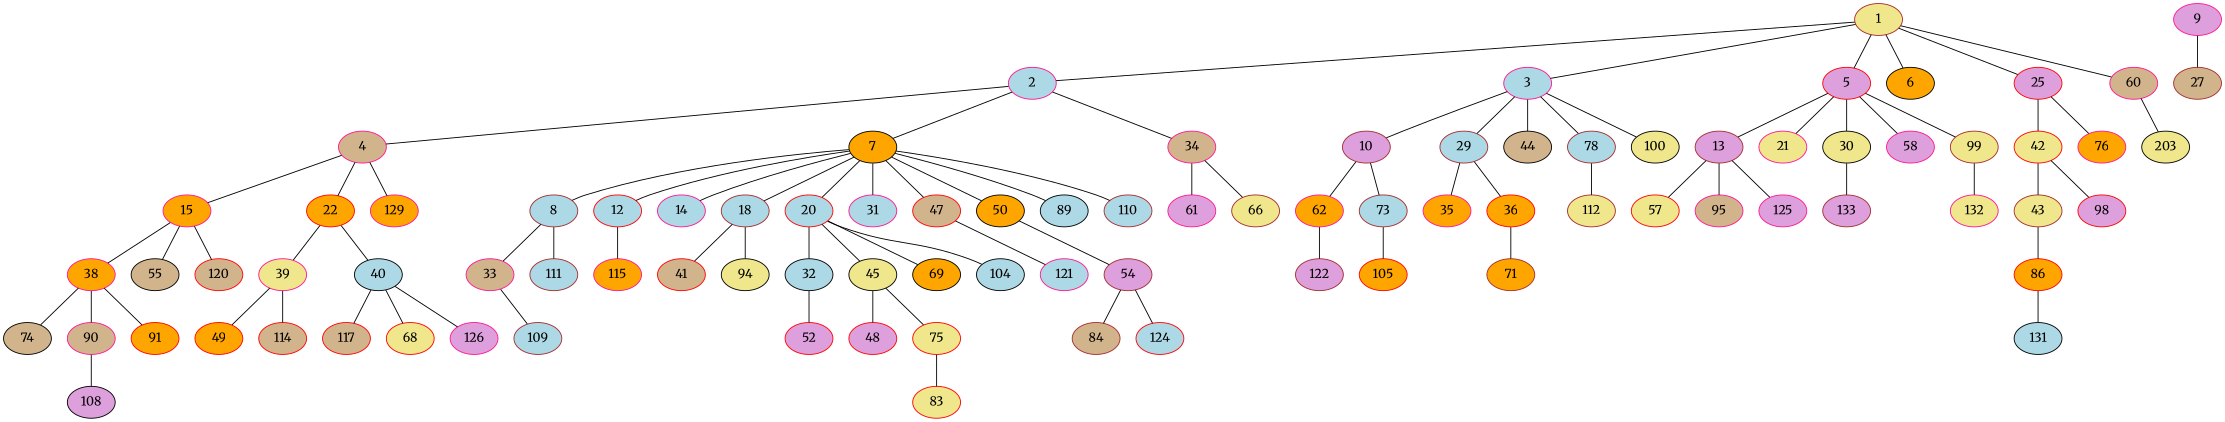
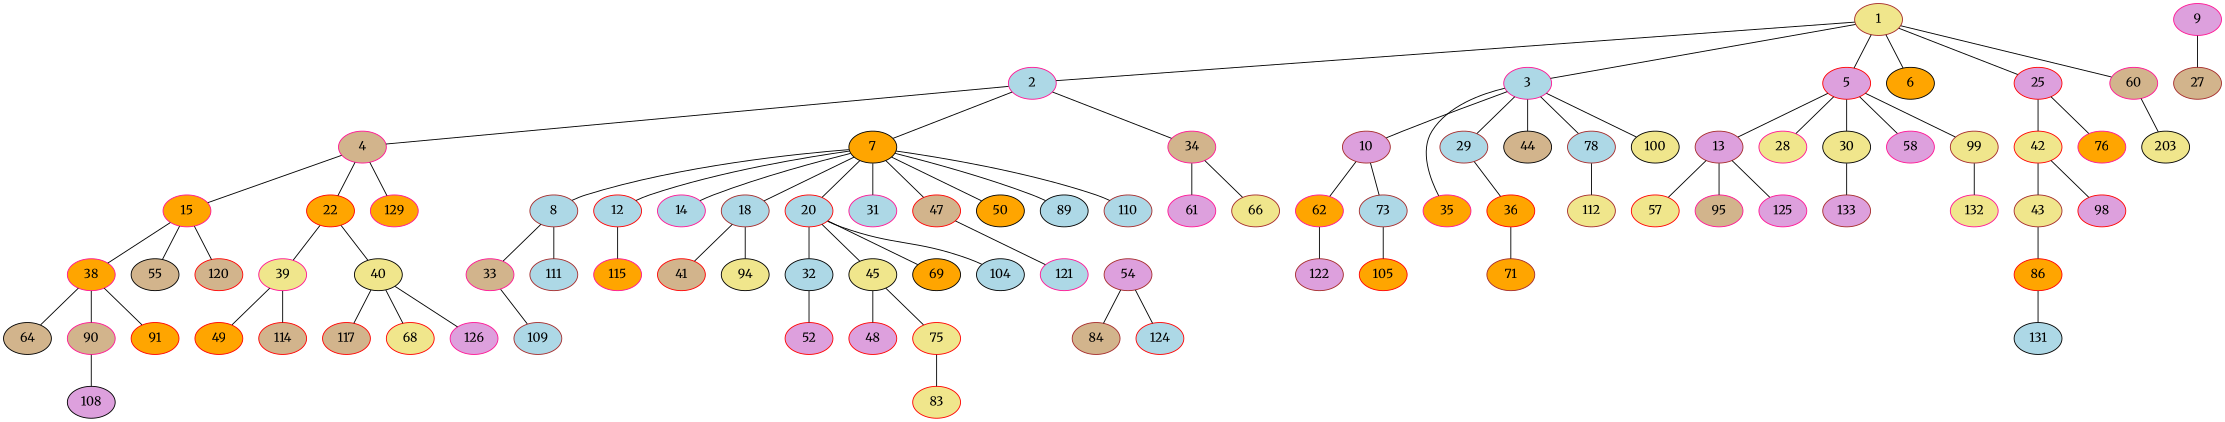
  graph {
    fontname=Merriweather
    node [color=deeppink fillcolor=lightblue fontname=Merriweather style=filled]
    edge [fontname=Merriweather]
    1 [color=brown fillcolor=khaki super="+101"]
    2 [super="+11"]
    3 [super="+27"]
    5 [color=red fillcolor=plum super="+21"]
    6 [color=black fillcolor=orange]
    25 [color=red fillcolor=plum super="+119"]
    60 [fillcolor=tan super="+67"]
    4 [fillcolor=tan super="+16"]
    7 [color=black fillcolor=orange super="+19"]
    34 [fillcolor=tan]
    10 [color=brown fillcolor=plum super="+80"]
    29 [color=brown super="+98"]
    35 [fillcolor=orange]
    44 [color=black fillcolor=tan]
    78 [color=brown super="+88"]
    100 [color=black fillcolor=khaki]
    13 [color=brown fillcolor=plum super="+26"]
-   28 [fillcolor=khaki super="+128" label=21]
+   28 [fillcolor=khaki super="+128"]
    30 [color=black fillcolor=khaki super="+82"]
    58 [fillcolor=plum]
    99 [color=brown fillcolor=khaki super="+113"]
    42 [color=red fillcolor=khaki super="+85"]
    76 [fillcolor=orange super="+116"]
    n24 [color=black fillcolor=khaki label=203]
    15 [fillcolor=orange super="+107"]
    22 [color=red fillcolor=orange super="+23"]
    129 [fillcolor=orange]
    8 [color=brown super="+63"]
    12 [color=red super="+17"]
    14 [super="+92"]
    18 [color=brown super="+24"]
    20 [color=red super="+37"]
    31
    47 [color=red fillcolor=tan super="+118"]
    50 [color=black fillcolor=orange]
    89 [color=black]
    110 [color=brown]
    9 [fillcolor=plum super="+70"]
    n39 [color=brown fillcolor=tan label=27]
    61 [fillcolor=plum super="+81"]
    66 [color=brown fillcolor=khaki]
    62 [fillcolor=orange]
    73 [color=brown]
    36 [color=red fillcolor=orange super="+97"]
    112 [color=brown fillcolor=khaki]
    38 [fillcolor=orange super="+51"]
    55 [color=black fillcolor=tan super="+64"]
    120 [color=red fillcolor=tan]
    39 [fillcolor=khaki super="+46"]
-   40 [color=black super="+123"]
+   40 [color=black fillcolor=khaki super="+123"]
    117 [color=red fillcolor=tan]
    57 [color=red fillcolor=khaki super="+65"]
    95 [fillcolor=tan]
    125 [fillcolor=plum]
    133 [color=brown fillcolor=plum]
    132 [fillcolor=khaki]
    33 [fillcolor=tan]
    111 [color=brown]
    115 [fillcolor=orange]
    41 [color=red fillcolor=tan super="+87"]
    94 [color=black fillcolor=khaki super="+106"]
    32 [color=black super="+130"]
    45 [color=black fillcolor=khaki super="+56"]
    69 [color=black fillcolor=orange]
    104 [color=black]
    121
    54 [color=brown fillcolor=plum super="+79"]
    109 [color=brown]
    122 [color=brown fillcolor=plum]
    105 [color=red fillcolor=orange]
-   74 [color=black fillcolor=tan super="+127"]
+   74 [color=black fillcolor=tan super="+127" label=64]
    90 [fillcolor=tan super="+102"]
    91 [color=red fillcolor=orange]
    52 [color=red fillcolor=plum super="+72"]
    48 [color=red fillcolor=plum]
    75 [color=red fillcolor=khaki]
    49 [color=red fillcolor=orange super="+53"]
    114 [color=red fillcolor=tan]
    68 [color=red fillcolor=khaki]
    126 [fillcolor=plum]
    43 [color=brown fillcolor=khaki super="+59"]
    n82 [color=red fillcolor=plum label=98]
    71 [color=brown fillcolor=orange]
    108 [color=black fillcolor=plum]
    86 [color=red fillcolor=orange]
    131 [color=black super="+134"]
    83 [color=red fillcolor=khaki]
    84 [color=brown fillcolor=tan super="+93"]
    124 [color=red]
    1 -- 2
    1 -- 3
    1 -- 5
    1 -- 6
    1 -- 25
    1 -- 60
    2 -- 4
    2 -- 7
    2 -- 34
    3 -- 10
    3 -- 29
-   29 -- 35
+   3 -- 35
    3 -- 44
    3 -- 78
    3 -- 100
    5 -- 13
    5 -- 28
    5 -- 30
    5 -- 58
    5 -- 99
    25 -- 42
    25 -- 76
    60 -- n24
    4 -- 15
    4 -- 22
    4 -- 129
    7 -- 8
    7 -- 12
    7 -- 14
    7 -- 18
    7 -- 20
    7 -- 31
    7 -- 47
    7 -- 50
    7 -- 89
    7 -- 110
    34 -- 61
    34 -- 66
    10 -- 62
    10 -- 73
    29 -- 36
    78 -- 112
    13 -- 57
    13 -- 95
    13 -- 125
    30 -- 133
    99 -- 132
    42 -- 43
    42 -- n82
    15 -- 38
    15 -- 55
    15 -- 120
    22 -- 39
    22 -- 40
    8 -- 33
    8 -- 111
    12 -- 115
    18 -- 41
    18 -- 94
    20 -- 32
    20 -- 45
    20 -- 69
    20 -- 104
    47 -- 121
-   50 -- 54
    9 -- n39
    62 -- 122
    73 -- 105
    36 -- 71
    38 -- 74
    38 -- 90
    38 -- 91
    39 -- 49
    39 -- 114
    40 -- 117
    40 -- 68
    40 -- 126
    33 -- 109
    32 -- 52
    45 -- 48
    45 -- 75
    54 -- 84
    54 -- 124
    90 -- 108
    75 -- 83
    43 -- 86
    86 -- 131
  }
